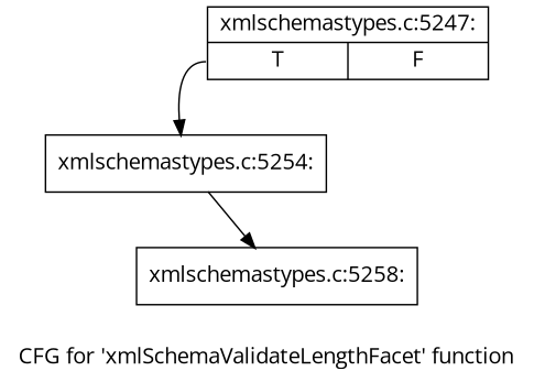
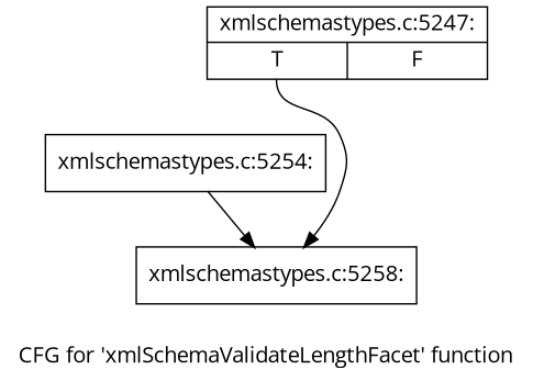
  digraph {
    fontname="Open Sans"
    label="CFG for 'xmlSchemaValidateLengthFacet' function"
    node [fontname="Open Sans" shape=record]
    edge [fontname="Open Sans"]
    n1 [label="{xmlschemastypes.c:5247:|{<s0>T|<s1>F}}"]
    n2 [label="{xmlschemastypes.c:5254:}"]
    n3 [label="{xmlschemastypes.c:5258:}"]
-   n1 -> n2 [tailport=s0]
+   n1 -> n3 [tailport=s0]
    n2 -> n3
  }
